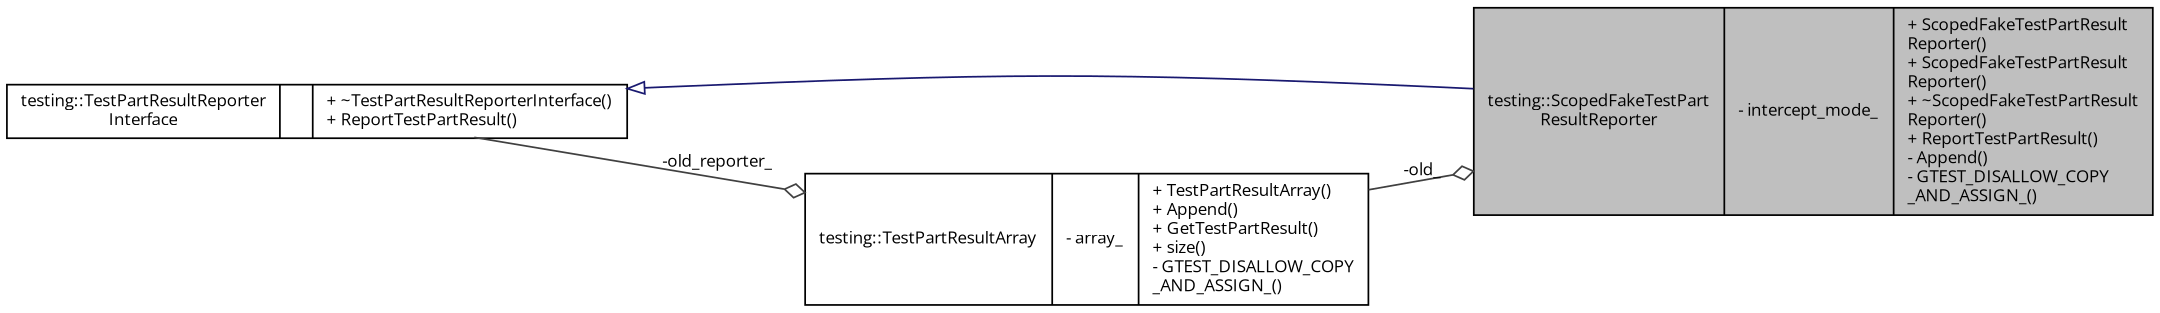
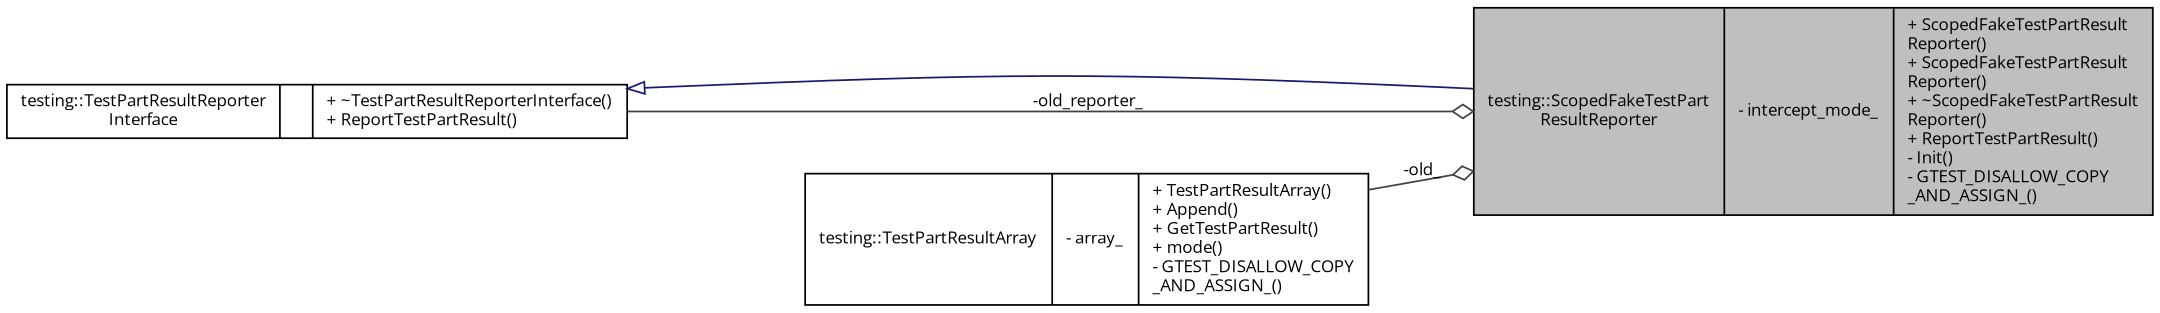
  digraph {
    fontname="Open Sans"
    rankdir=LR
    node [color=black fillcolor=white fontname="Open Sans" fontsize=10 shape=record style=filled]
    edge [color=grey25 fontname="Open Sans" fontsize=10 labelfontname=Helvetica labelfontsize=10 style=solid arrowhead=odiamond]
-   n1 [fillcolor=grey75 fontcolor=black height=0.2 label="{testing::ScopedFakeTestPart\lResultReporter\n|- intercept_mode_\l|+ ScopedFakeTestPartResult\lReporter()\l+ ScopedFakeTestPartResult\lReporter()\l+ ~ScopedFakeTestPartResult\lReporter()\l+ ReportTestPartResult()\l- Append()\l- GTEST_DISALLOW_COPY\l_AND_ASSIGN_()\l}" width=0.4]
+   n1 [fillcolor=grey75 fontcolor=black height=0.2 label="{testing::ScopedFakeTestPart\lResultReporter\n|- intercept_mode_\l|+ ScopedFakeTestPartResult\lReporter()\l+ ScopedFakeTestPartResult\lReporter()\l+ ~ScopedFakeTestPartResult\lReporter()\l+ ReportTestPartResult()\l- Init()\l- GTEST_DISALLOW_COPY\l_AND_ASSIGN_()\l}" width=0.4]
    n2 [height=0.2 label="{testing::TestPartResultReporter\lInterface\n||+ ~TestPartResultReporterInterface()\l+ ReportTestPartResult()\l}" width=0.4]
-   n3 [height=0.2 label="{testing::TestPartResultArray\n|- array_\l|+ TestPartResultArray()\l+ Append()\l+ GetTestPartResult()\l+ size()\l- GTEST_DISALLOW_COPY\l_AND_ASSIGN_()\l}" width=0.4]
+   n3 [height=0.2 label="{testing::TestPartResultArray\n|- array_\l|+ TestPartResultArray()\l+ Append()\l+ GetTestPartResult()\l+ mode()\l- GTEST_DISALLOW_COPY\l_AND_ASSIGN_()\l}" width=0.4]
    n2 -> n1 [arrowtail=onormal color=midnightblue dir=back arrowhead=""]
-   n2 -> n3 [label=" -old_reporter_"]
+   n2 -> n1 [label=" -old_reporter_"]
    n3 -> n1 [label=" -old_"]
  }
